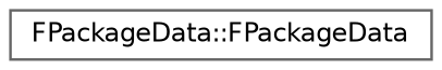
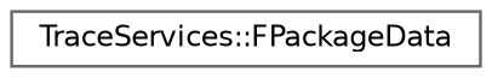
  digraph {
    rankdir=TB
-   n1 [color=grey40 fillcolor=white fontname=Helvetica fontsize=10 height=0.2 label="FPackageData::FPackageData" shape=box style=filled width=0.4]
+   n1 [color=grey40 fillcolor=white fontname=Helvetica fontsize=10 height=0.2 label="TraceServices::FPackageData" shape=box style=filled width=0.4]
  }
